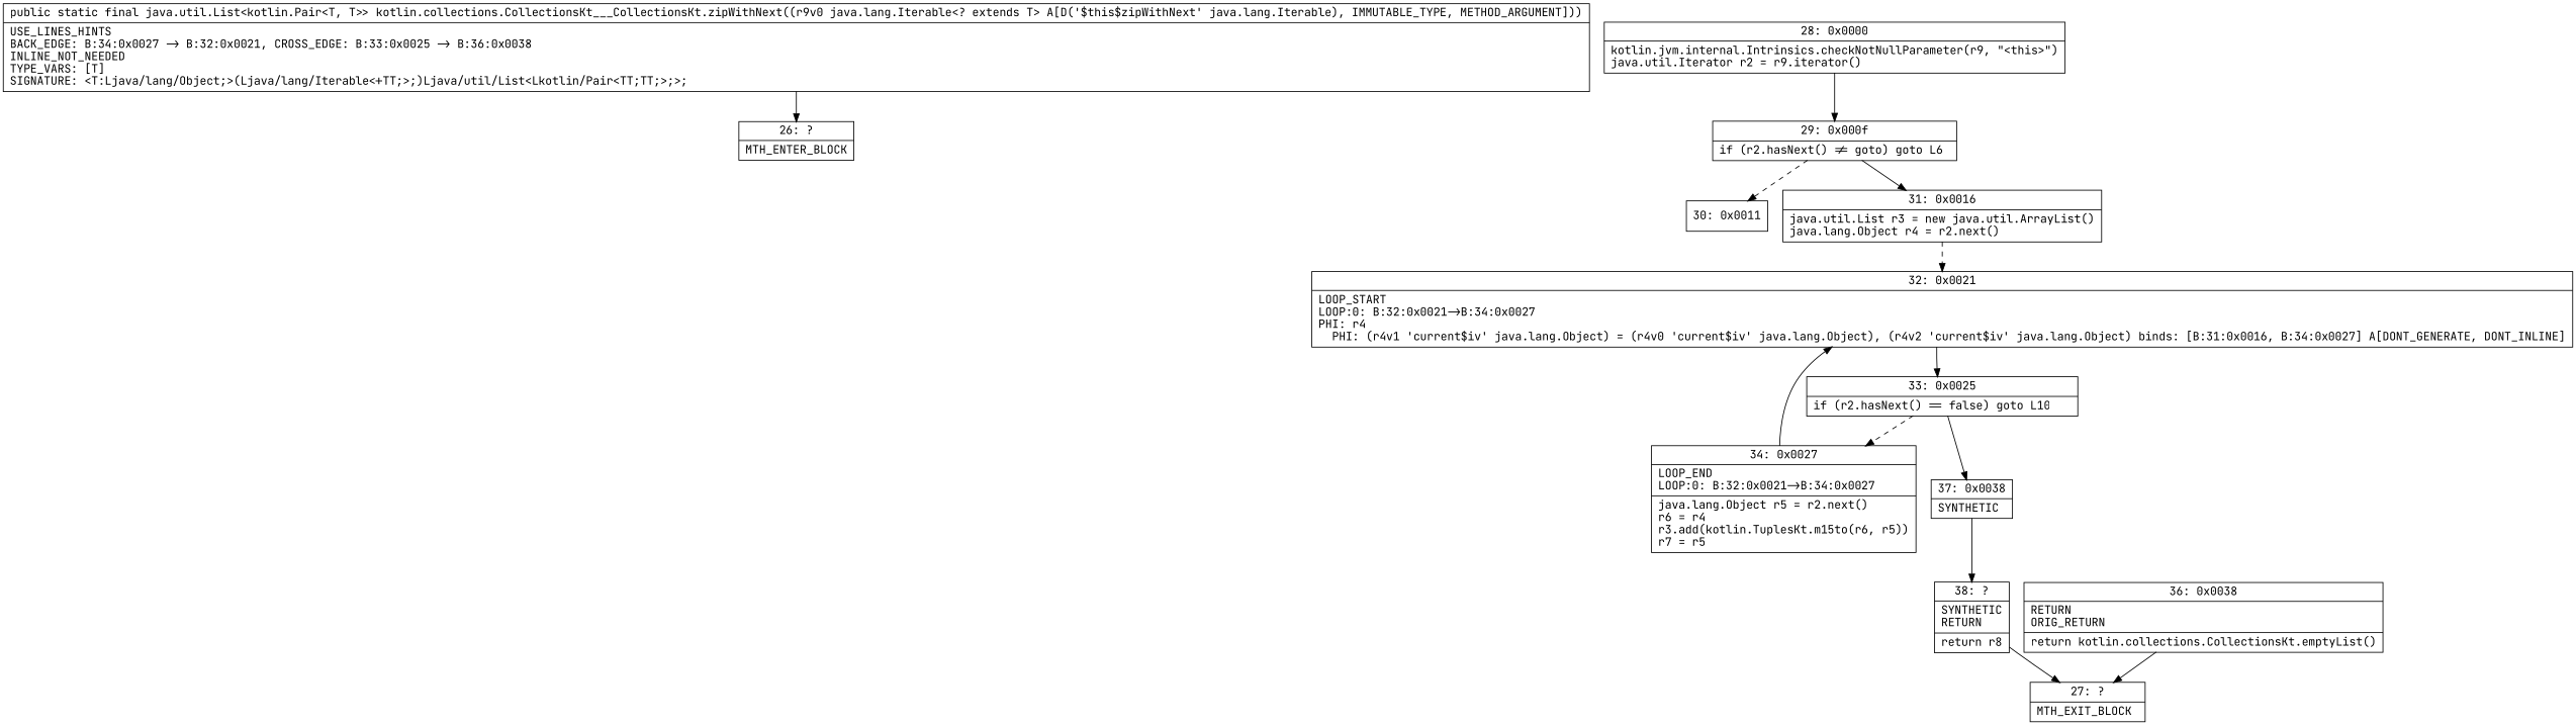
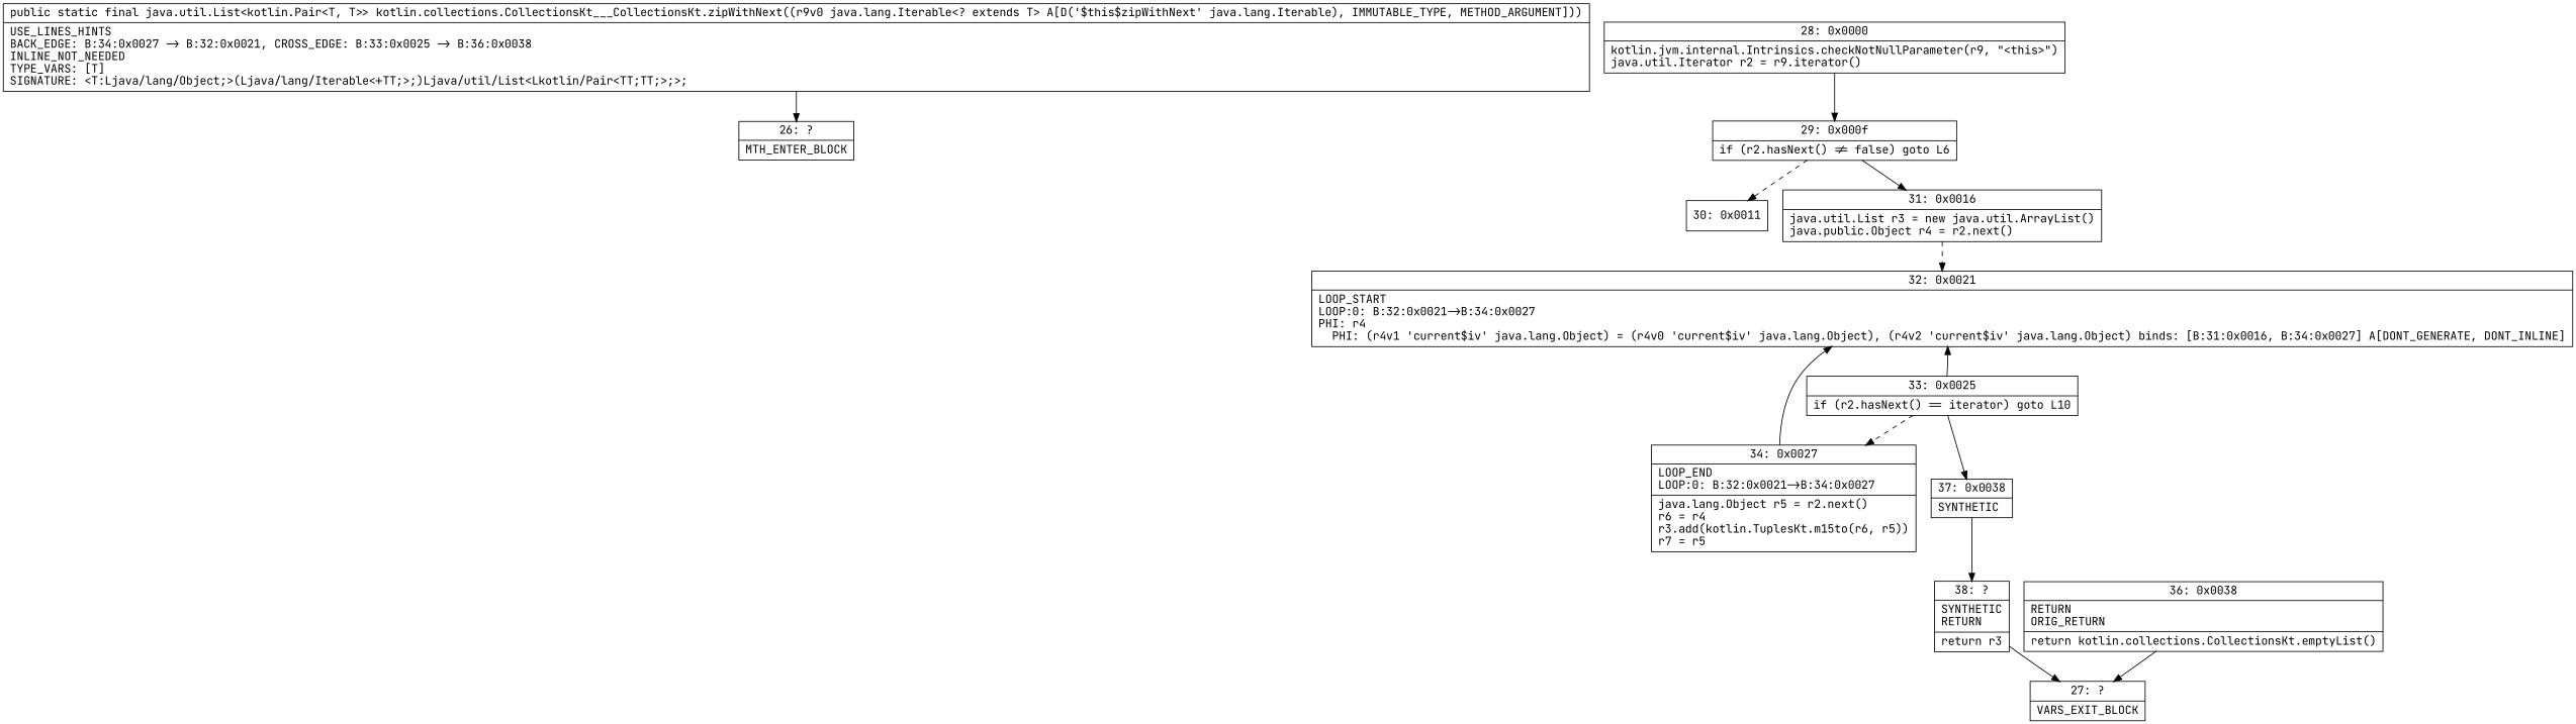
  digraph {
    fontname="JetBrains Mono"
    node [fontname="JetBrains Mono" shape=record]
    edge [fontname="JetBrains Mono"]
    n1 [label="{26\:\ ?|MTH_ENTER_BLOCK\l}"]
    n2 [label="{28\:\ 0x0000|kotlin.jvm.internal.Intrinsics.checkNotNullParameter(r9, \"\<this\>\")\ljava.util.Iterator r2 = r9.iterator()\l}"]
-   n3 [label="{29\:\ 0x000f|if (r2.hasNext() != goto) goto L6\l}"]
+   n3 [label="{29\:\ 0x000f|if (r2.hasNext() != false) goto L6\l}"]
    n4 [label="{30\:\ 0x0011}"]
-   n5 [label="{31\:\ 0x0016|java.util.List r3 = new java.util.ArrayList()\ljava.lang.Object r4 = r2.next()\l}"]
+   n5 [label="{31\:\ 0x0016|java.util.List r3 = new java.util.ArrayList()\ljava.public.Object r4 = r2.next()\l}"]
    n6 [label="{32\:\ 0x0021|LOOP_START\lLOOP:0: B:32:0x0021\-\>B:34:0x0027\lPHI: r4 \l  PHI: (r4v1 'current$iv' java.lang.Object) = (r4v0 'current$iv' java.lang.Object), (r4v2 'current$iv' java.lang.Object) binds: [B:31:0x0016, B:34:0x0027] A[DONT_GENERATE, DONT_INLINE]\l}"]
    n7 [label="{36\:\ 0x0038|RETURN\lORIG_RETURN\l|return kotlin.collections.CollectionsKt.emptyList()\l}"]
-   n8 [label="{27\:\ ?|MTH_EXIT_BLOCK\l}"]
-   n9 [label="{33\:\ 0x0025|if (r2.hasNext() == false) goto L10\l}"]
+   n8 [label="{27\:\ ?|VARS_EXIT_BLOCK\l}"]
+   n9 [label="{33\:\ 0x0025|if (r2.hasNext() == iterator) goto L10\l}"]
    n10 [label="{34\:\ 0x0027|LOOP_END\lLOOP:0: B:32:0x0021\-\>B:34:0x0027\l|java.lang.Object r5 = r2.next()\lr6 = r4\lr3.add(kotlin.TuplesKt.m15to(r6, r5))\lr7 = r5\l}"]
    n11 [label="{37\:\ 0x0038|SYNTHETIC\l}"]
-   n12 [label="{38\:\ ?|SYNTHETIC\lRETURN\l|return r8\l}"]
+   n12 [label="{38\:\ ?|SYNTHETIC\lRETURN\l|return r3\l}"]
    n13 [label="{public static final java.util.List\<kotlin.Pair\<T, T\>\> kotlin.collections.CollectionsKt___CollectionsKt.zipWithNext((r9v0 java.lang.Iterable\<? extends T\> A[D('$this$zipWithNext' java.lang.Iterable), IMMUTABLE_TYPE, METHOD_ARGUMENT]))  | USE_LINES_HINTS\lBACK_EDGE: B:34:0x0027 \-\> B:32:0x0021, CROSS_EDGE: B:33:0x0025 \-\> B:36:0x0038\lINLINE_NOT_NEEDED\lTYPE_VARS: [T]\lSIGNATURE: \<T:Ljava\/lang\/Object;\>(Ljava\/lang\/Iterable\<+TT;\>;)Ljava\/util\/List\<Lkotlin\/Pair\<TT;TT;\>;\>;\l}"]
    n2 -> n3
    n3 -> n4 [style=dashed]
    n3 -> n5
    n5 -> n6 [style=dashed]
-   n6 -> n9
+   n9 -> n6
    n7 -> n8
    n9 -> n10 [style=dashed]
    n9 -> n11
    n10 -> n6
    n11 -> n12
    n12 -> n8
    n13 -> n1
  }
